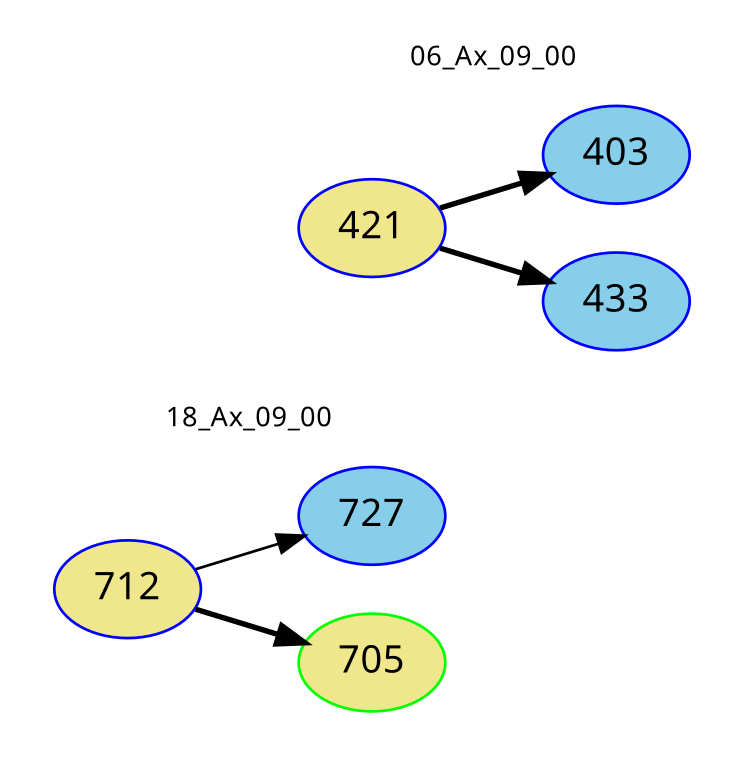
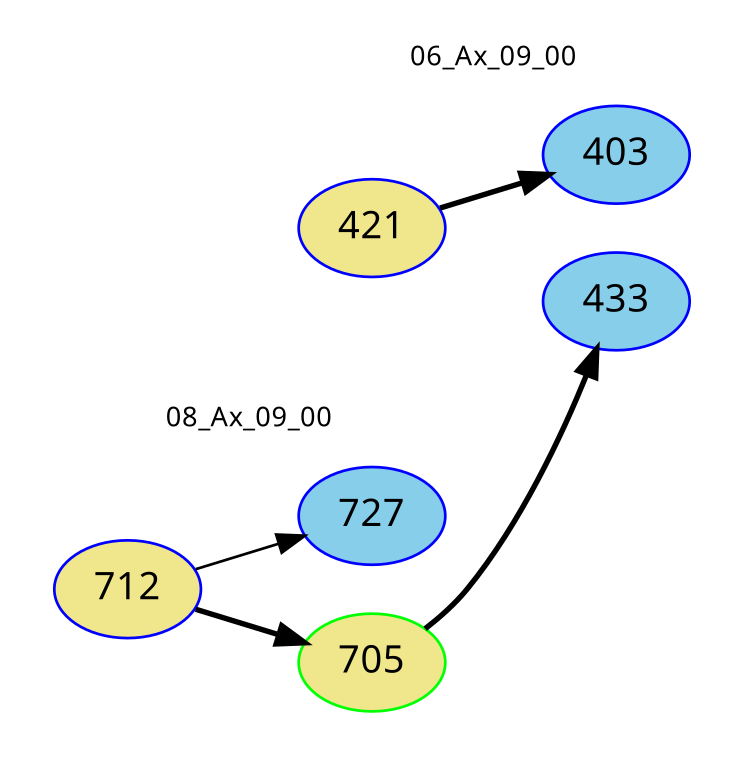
  digraph {
    fontname="Noto Sans"
    rankdir=LR
    node [color=blue fillcolor=khaki fontname="Noto Sans" style=filled]
    edge [color=black fontname="Noto Sans" style=bold]
    n1 [label=421]
    n2 [fillcolor=skyblue label=403]
    n3 [fillcolor=skyblue label=433]
    n4 [label=712]
    n5 [color=green label=705]
    n6 [fillcolor=skyblue label=727]
    subgraph cluster_1 {
      color=white
      fontsize=10
      label="06_Ax_09_00"
      n1
      n2
      n3
    }
    subgraph cluster_2 {
      color=white
      fontsize=10
-     label="18_Ax_09_00"
+     label="08_Ax_09_00"
      n4
      n5
      n6
    }
    n1 -> n2
-   n1 -> n3
+   n5 -> n3
    n4 -> n5
    n4 -> n6 [style=solid]
  }
